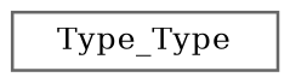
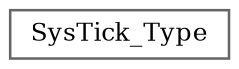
  digraph {
    rankdir=LR
    fontname="DejaVu Serif"
-   n1 [color=grey40 fillcolor=white fontname="DejaVu Serif" fontsize=10 height=0.2 label=Type_Type shape=box style=filled width=0.4]
+   n1 [color=grey40 fillcolor=white fontname="DejaVu Serif" fontsize=10 height=0.2 label=SysTick_Type shape=box style=filled width=0.4]
  }
